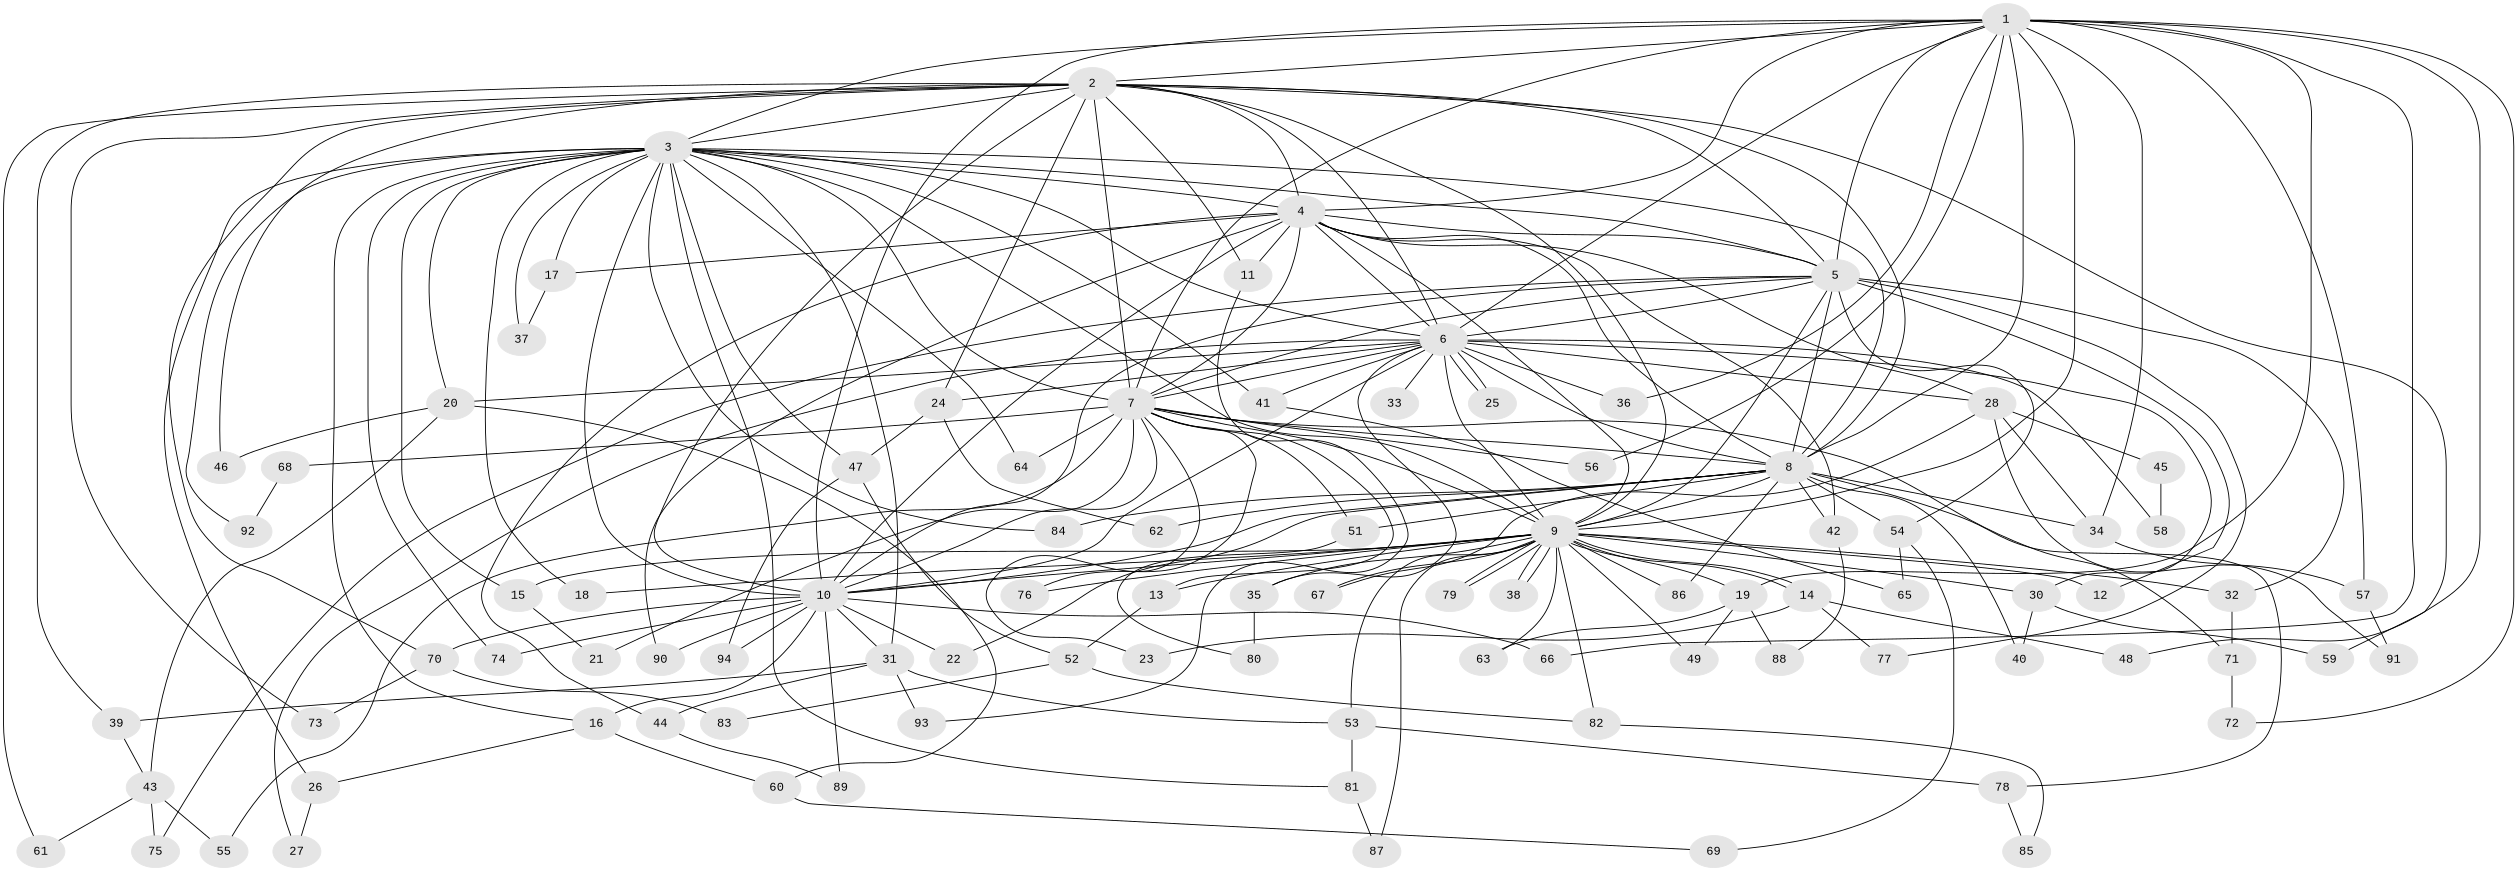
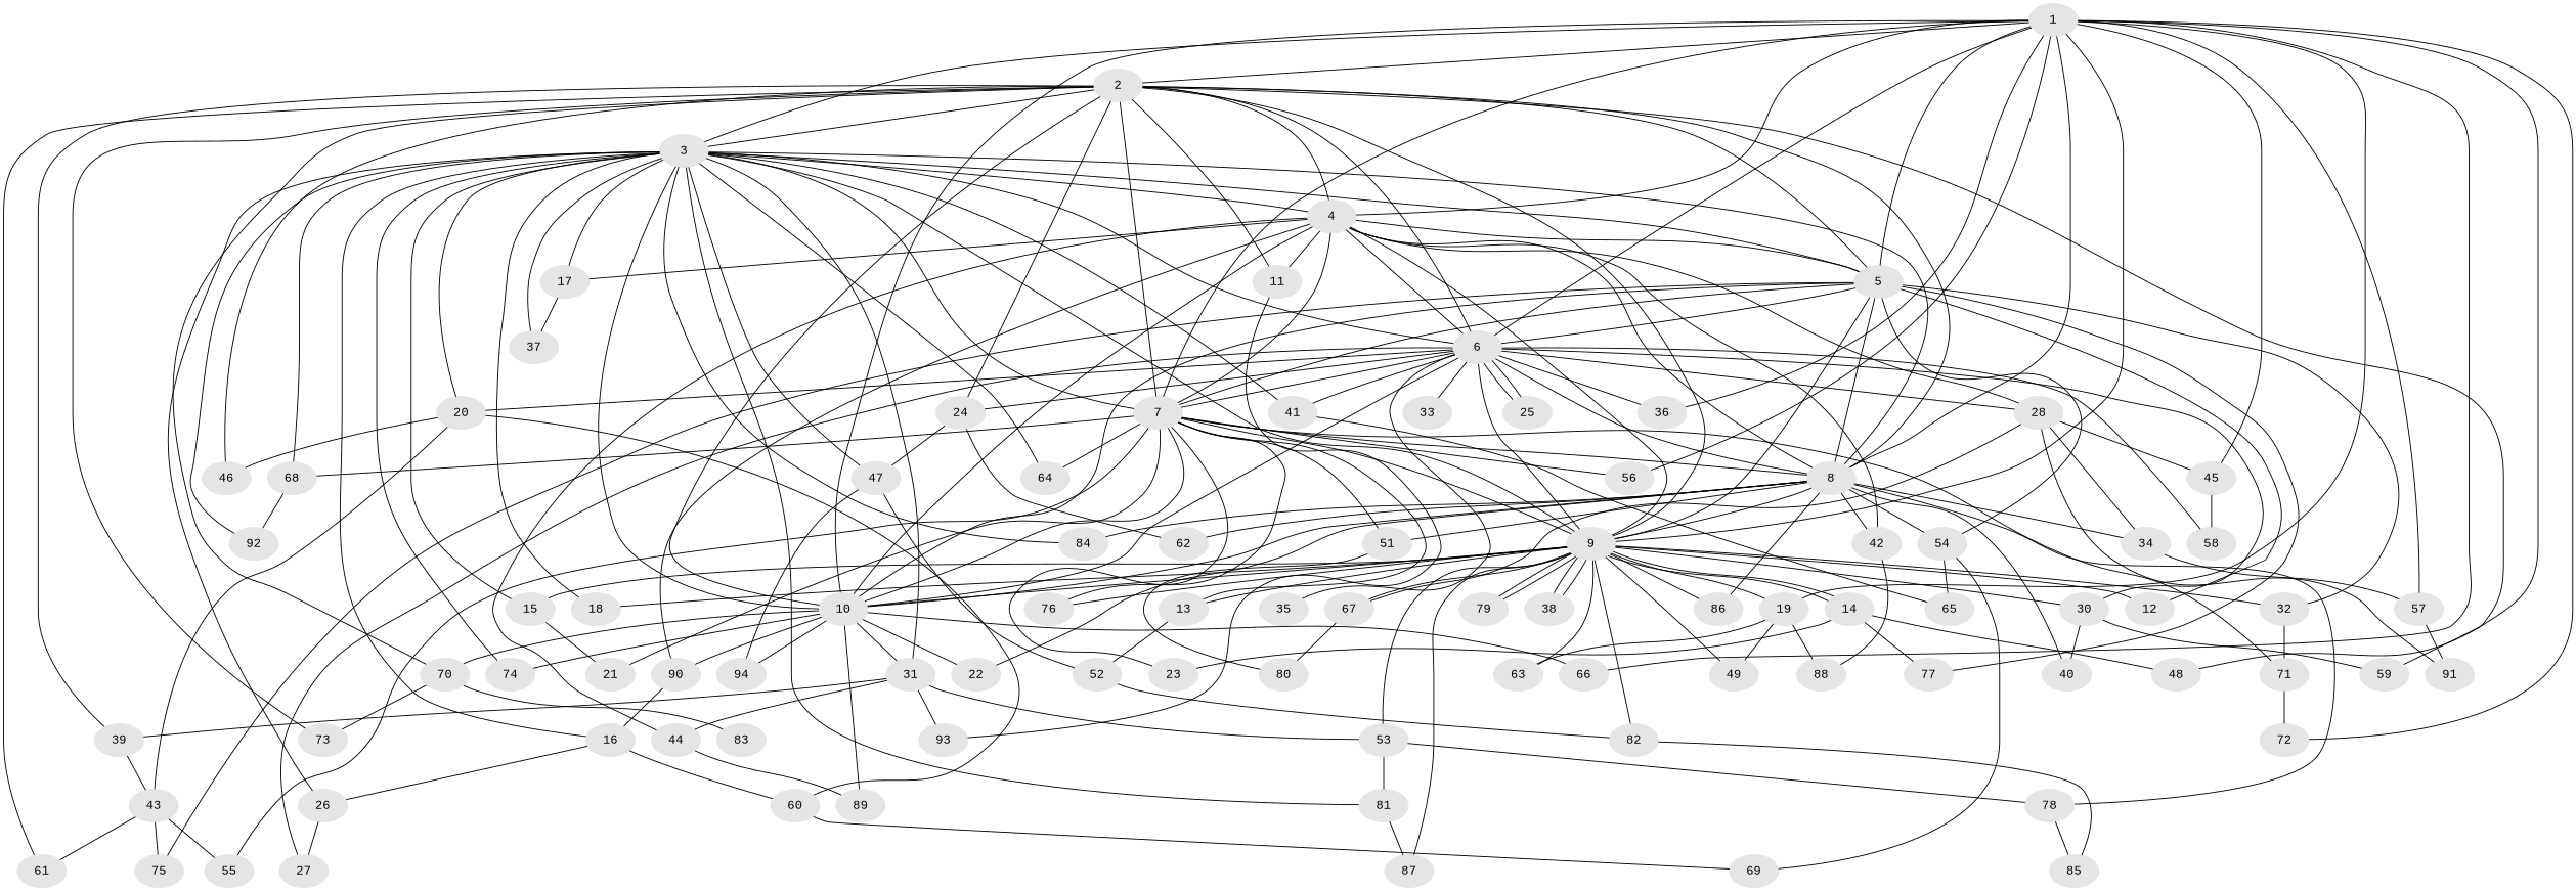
  graph {
    fontname="Liberation Mono"
    node [color=gray90 fontname="Liberation Mono" style=filled]
    edge [fontname="Liberation Mono"]
    1
    2
    3
    4
    5
    6
    7
    8
    9
    10
    19
    36
    45
    48
    56
    57
    66
    72
    11
    24
    39
    46
    59
    61
    70
    73
    15
    16
    17
    18
    20
    26
    31
    37
    41
    47
    64
    68
    74
    81
    84
    92
    28
    42
    44
    90
    12
    32
    54
    75
    77
    25
    27
    30
    33
    35
    58
    13
    21
    23
    51
    55
    71
    76
    22
    34
    40
    62
    78
    86
    14
    38
    49
    53
    63
    67
    79
    82
    87
    89
    94
    88
    91
    93
    43
    83
    60
    65
    52
    69
    80
    85
    1 -- 2
    1 -- 3
    1 -- 4
    1 -- 5
    1 -- 6
    1 -- 7
    1 -- 8
    1 -- 9
    1 -- 10
    1 -- 19
    1 -- 36
-   1 -- 34
+   1 -- 45
    1 -- 48
    1 -- 56
    1 -- 57
    1 -- 66
    1 -- 72
    2 -- 3
    2 -- 4
    2 -- 5
    2 -- 6
    2 -- 7
    2 -- 8
    2 -- 9
    2 -- 10
    2 -- 11
    2 -- 24
    2 -- 39
    2 -- 46
    2 -- 59
    2 -- 61
    2 -- 70
    2 -- 73
    3 -- 4
    3 -- 5
    3 -- 6
    3 -- 7
    3 -- 8
    3 -- 9
    3 -- 10
    3 -- 15
    3 -- 16
    3 -- 17
    3 -- 18
    3 -- 20
    3 -- 26
    3 -- 31
    3 -- 37
    3 -- 41
    3 -- 47
    3 -- 64
+   3 -- 68
    3 -- 74
    3 -- 81
    3 -- 84
    3 -- 92
    4 -- 5
    4 -- 6
    4 -- 7
    4 -- 8
    4 -- 9
    4 -- 10
    4 -- 11
    4 -- 17
    4 -- 28
    4 -- 42
    4 -- 44
    4 -- 90
    5 -- 6
    5 -- 7
    5 -- 8
    5 -- 9
    5 -- 10
    5 -- 12
    5 -- 32
    5 -- 54
    5 -- 75
    5 -- 77
    6 -- 7
    6 -- 8
    6 -- 9
    6 -- 10
    6 -- 36
    6 -- 24
    6 -- 20
    6 -- 41
    6 -- 28
    6 -- 25
    6 -- 25
    6 -- 27
    6 -- 30
    6 -- 33
    6 -- 35
    6 -- 58
    7 -- 8
    7 -- 9
    7 -- 10
    7 -- 56
    7 -- 64
    7 -- 68
    7 -- 13
    7 -- 21
    7 -- 23
    7 -- 51
    7 -- 55
    7 -- 71
    7 -- 76
    8 -- 9
    8 -- 10
    8 -- 84
    8 -- 42
    8 -- 54
    8 -- 51
    8 -- 22
    8 -- 34
    8 -- 40
    8 -- 62
    8 -- 78
    8 -- 86
    9 -- 10
    9 -- 19
    9 -- 15
    9 -- 18
    9 -- 12
    9 -- 32
    9 -- 30
-   9 -- 35
    9 -- 13
    9 -- 76
    9 -- 86
    9 -- 14
    9 -- 14
    9 -- 38
    9 -- 38
    9 -- 49
    9 -- 53
    9 -- 63
    9 -- 67
    9 -- 79
    9 -- 79
    9 -- 82
    9 -- 87
    10 -- 66
    10 -- 70
-   10 -- 16
+   90 -- 16
    10 -- 31
    10 -- 74
    10 -- 90
    10 -- 22
    10 -- 89
    10 -- 94
    19 -- 49
    19 -- 63
    19 -- 88
    45 -- 58
    57 -- 91
    11 -- 93
    24 -- 47
    24 -- 62
    39 -- 43
    70 -- 73
    70 -- 83
    15 -- 21
    16 -- 26
    16 -- 60
    17 -- 37
    20 -- 46
    20 -- 43
    20 -- 60
    26 -- 27
    31 -- 39
    31 -- 44
    31 -- 53
    31 -- 93
    41 -- 65
    47 -- 94
    47 -- 52
    68 -- 92
    81 -- 87
    28 -- 45
    28 -- 34
    28 -- 67
    28 -- 91
    42 -- 88
    44 -- 89
    32 -- 71
    54 -- 65
    54 -- 69
    30 -- 59
    30 -- 40
    13 -- 52
    51 -- 80
    71 -- 72
    34 -- 57
    78 -- 85
    14 -- 48
    14 -- 77
    14 -- 23
    53 -- 81
    53 -- 78
-   35 -- 80
+   67 -- 80
    82 -- 85
    43 -- 61
    43 -- 75
    43 -- 55
    60 -- 69
    52 -- 82
-   52 -- 83
  }
